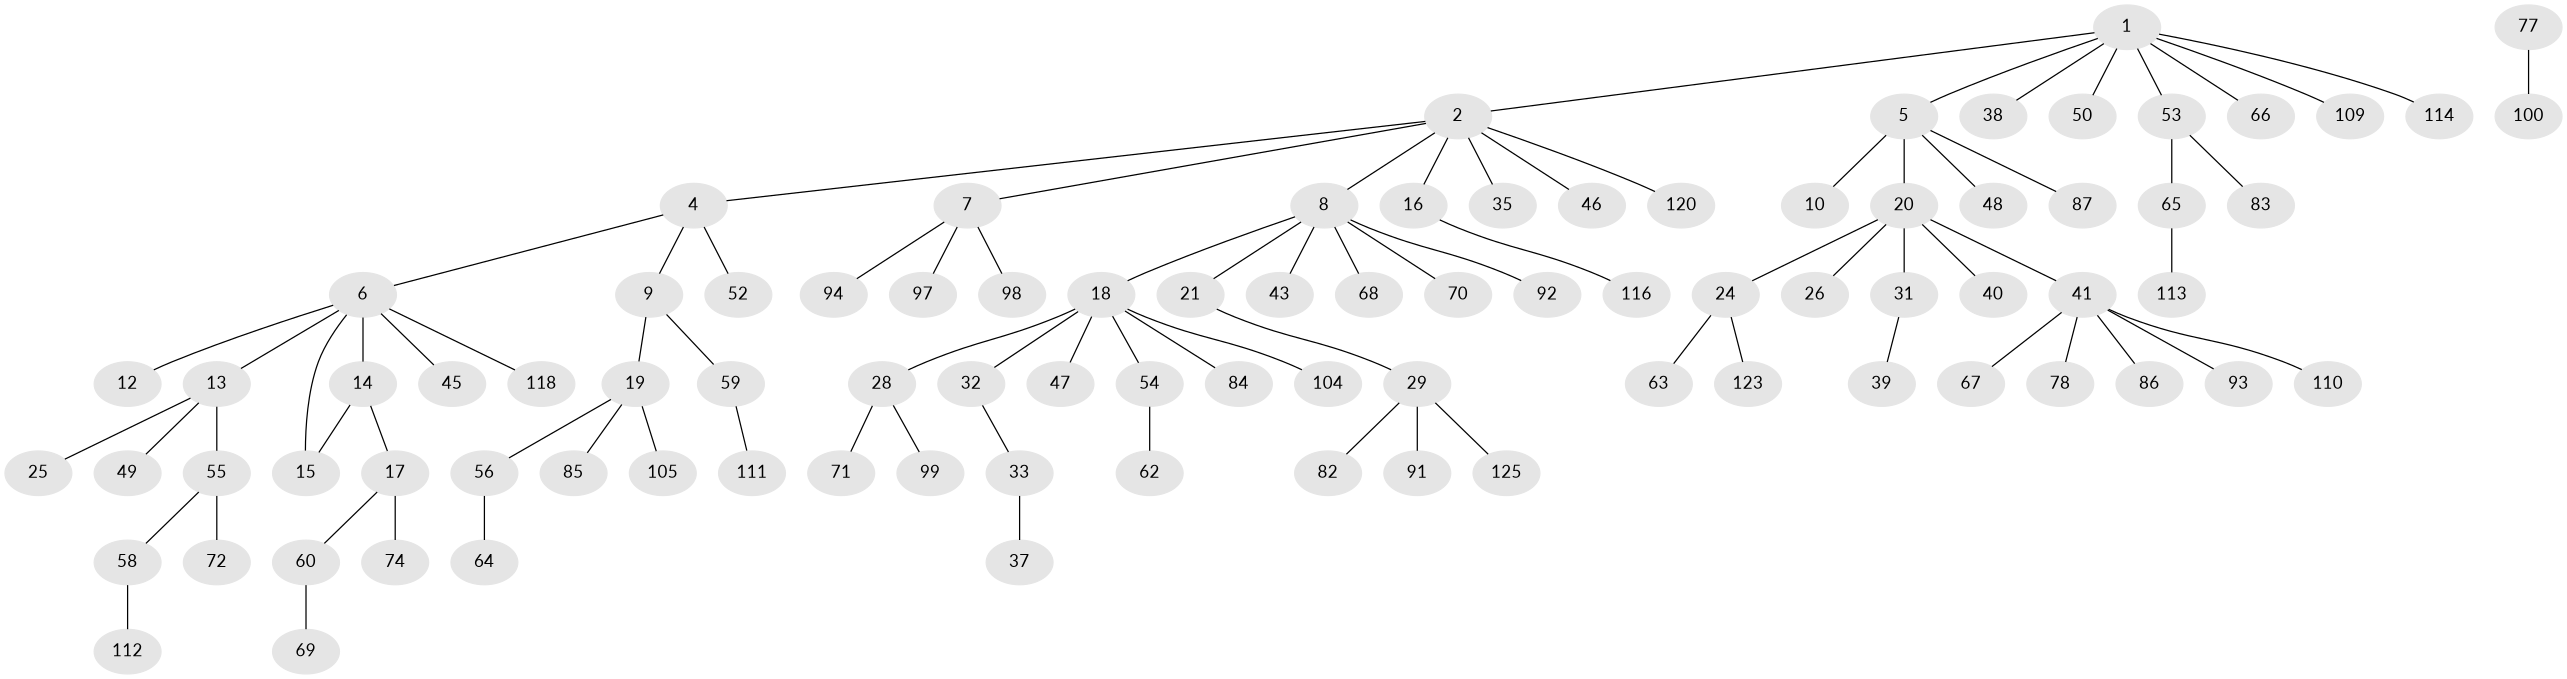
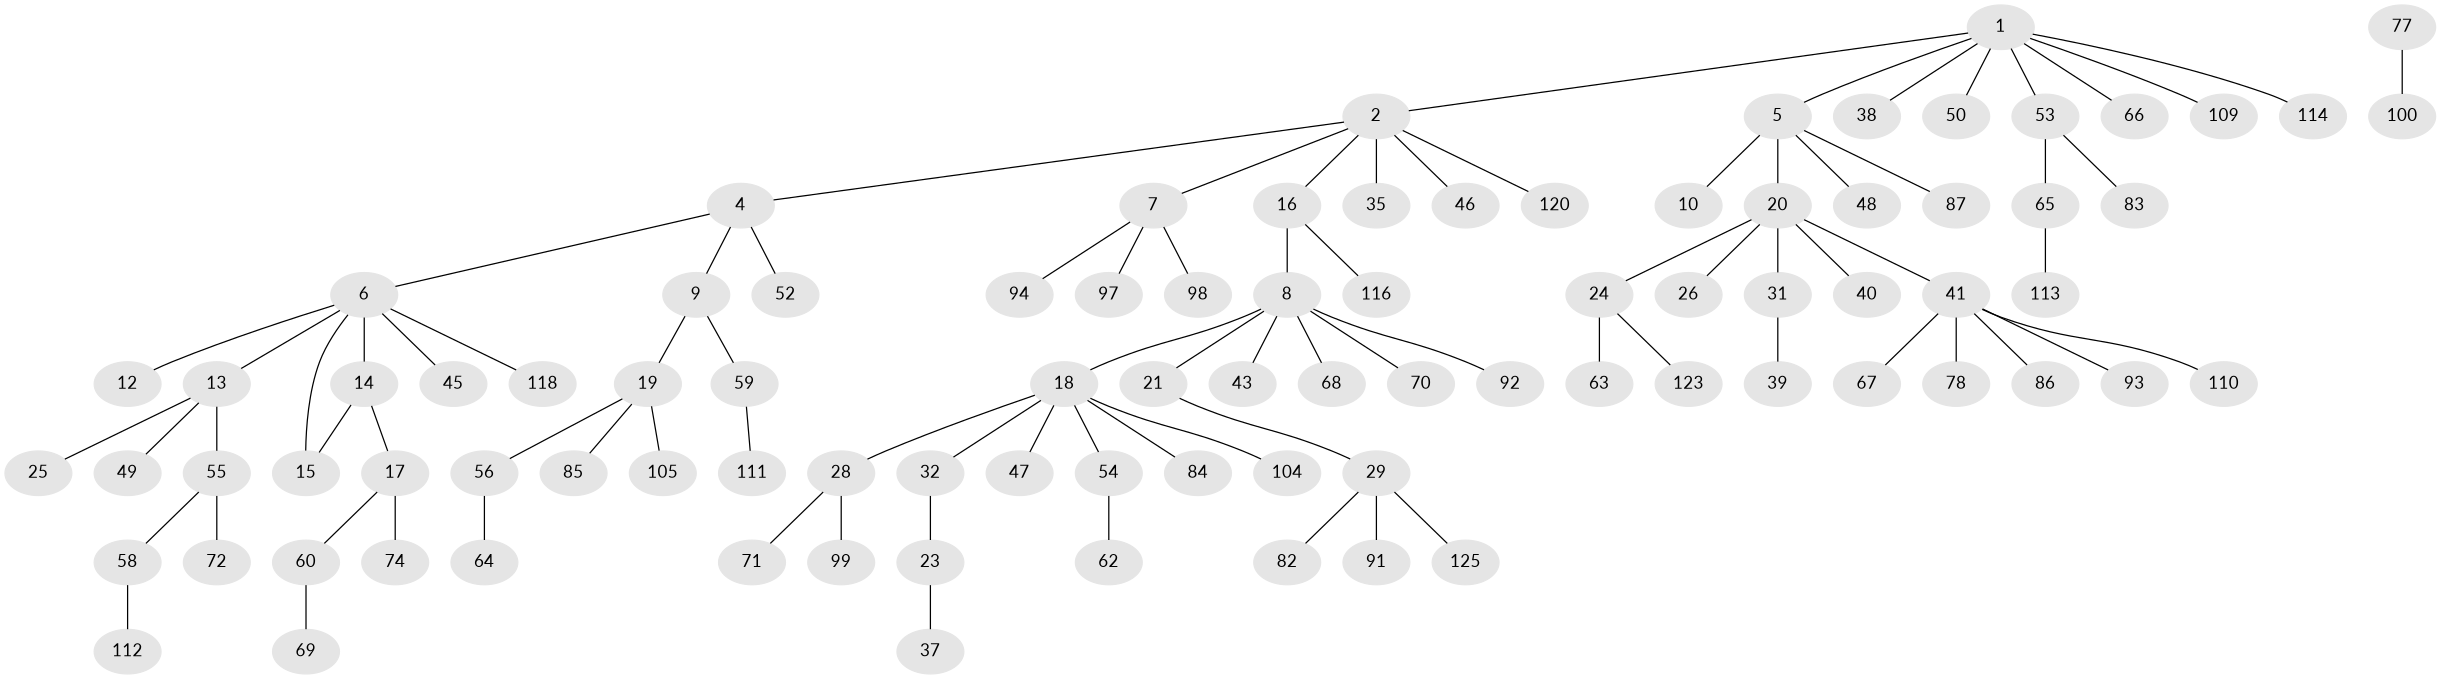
  graph {
    fontname=Lato
    node [color=gray90 fontname=Lato style=filled]
    edge [fontname=Lato]
    1 [super="+3"]
    2 [super="+115"]
    5 [super="+103"]
    38
    50 [super="+51"]
    53 [super="+90"]
    66
    109
    114
    4 [super="+36"]
    7 [super="+88"]
    8 [super="+83"]
    16 [super="+96"]
    35
    46
    120
    10
    20 [super="+23"]
    48
    87
    65 [super="+124"]
    n22 [label=83]
    6 [super="+11"]
    9 [super="+42"]
    52 [super="+73"]
    94 [super="+107"]
    97 [super="+119"]
    98
    18 [super="+22"]
    21
    43
    68
    70
    92
    116
    12
    13 [super="+27"]
    14
    15
    45 [super="+69"]
    118
    19 [super="+30"]
    59
    24 [super="+121"]
    26
    31
    40
    41 [super="+44"]
    25 [super="+80"]
    49
    55 [super="+117"]
    17 [super="+61"]
    28 [super="+75"]
    32 [super="+108"]
    47
    54 [super="+79"]
    84
    104
    29 [super="+34"]
    56
    85
    105
    n63 [label=111]
    58
    72 [super="+102"]
    60 [super="+111"]
    74
    77 [super="+95"]
    100
    n70 [label=69]
    71
    99
-   33
+   33 [label=23]
    62
    64 [super="+106"]
    63
    123
    39 [super="+76"]
    67
    78
    86
    93
    110
    82
    91
    125
    37 [super="+57"]
    113
    112 [super="+122"]
    1 -- 2
    1 -- 5
    1 -- 38
    1 -- 50
    1 -- 53
    1 -- 66
    1 -- 109
    1 -- 114
    2 -- 4
    2 -- 7
-   2 -- 8
+   16 -- 8
    2 -- 16
    2 -- 35
    2 -- 46
    2 -- 120
    5 -- 10
    5 -- 20
    5 -- 48
    5 -- 87
    53 -- 65
    53 -- n22
    4 -- 6
    4 -- 9
    4 -- 52
    7 -- 94
    7 -- 97
    7 -- 98
    8 -- 18
    8 -- 21
    8 -- 43
    8 -- 68
    8 -- 70
    8 -- 92
    16 -- 116
    20 -- 24
    20 -- 26
    20 -- 31
    20 -- 40
    20 -- 41
    65 -- 113
    6 -- 12
    6 -- 13
    6 -- 14
    6 -- 15
    6 -- 45
    6 -- 118
    9 -- 19
    9 -- 59
    18 -- 28
    18 -- 32
    18 -- 47
    18 -- 54
    18 -- 84
    18 -- 104
    21 -- 29
    13 -- 25
    13 -- 49
    13 -- 55
    14 -- 15
    14 -- 17
    19 -- 56
    19 -- 85
    19 -- 105
    59 -- n63
    24 -- 63
    24 -- 123
    31 -- 39
    41 -- 67
    41 -- 78
    41 -- 86
    41 -- 93
    41 -- 110
    55 -- 58
    55 -- 72
    17 -- 60
    17 -- 74
    28 -- 71
    28 -- 99
    32 -- 33
    54 -- 62
    29 -- 82
    29 -- 91
    29 -- 125
    56 -- 64
    58 -- 112
    60 -- n70
    77 -- 100
    33 -- 37
  }
